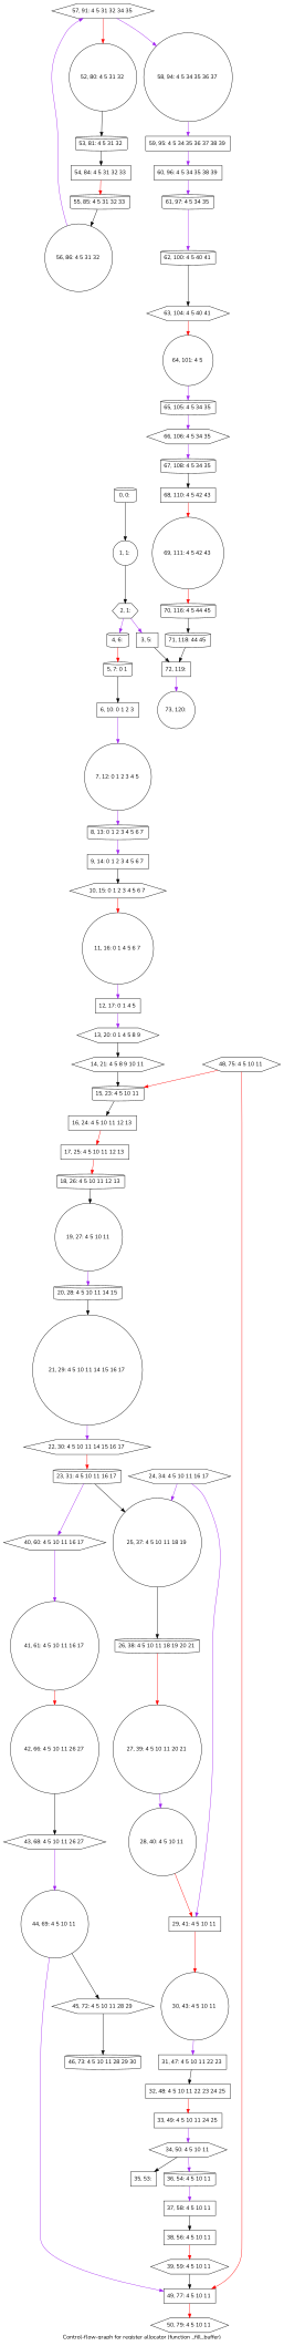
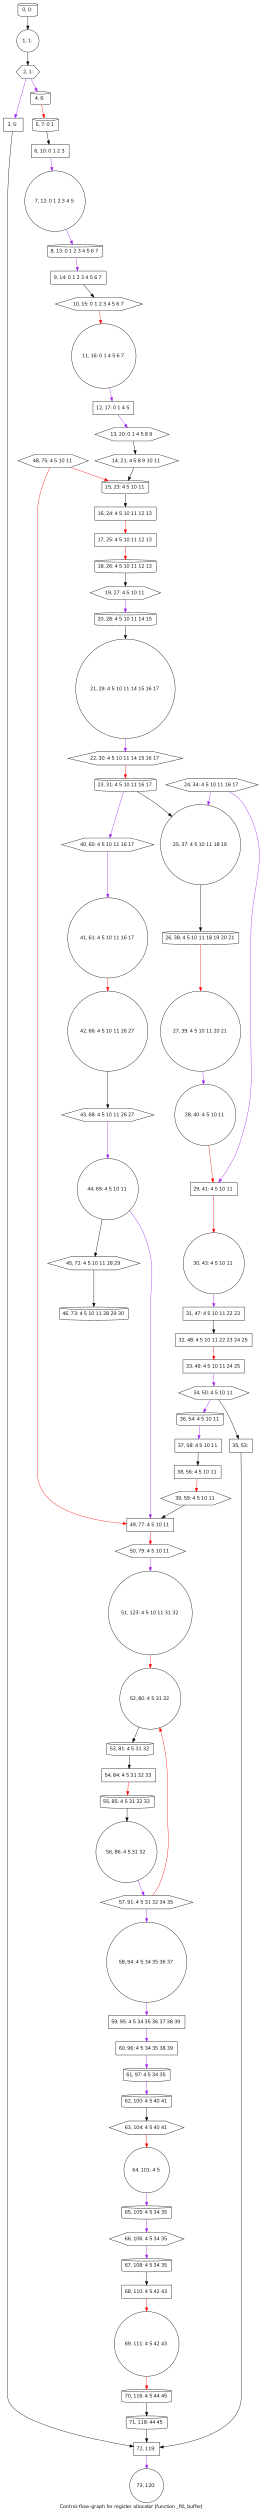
  digraph {
    fontname=Nunito
    label="Control-flow-graph for register allocator (function _fill_buffer)"
    node [fontname=Nunito shape=cylinder]
    edge [color=purple fontname=Nunito]
    n1 [label="0, 0: "]
    n2 [label="1, 1: " shape=circle]
    n3 [label="2, 1:" shape=hexagon]
    n4 [label="3, 5: " shape=box]
    n5 [label="4, 6: "]
    n6 [label="72, 119: " shape=box]
    n7 [label="5, 7: 0 1 "]
    n8 [label="73, 120: " shape=circle]
    n9 [label="6, 10: 0 1 2 3 " shape=box]
    n10 [label="7, 12: 0 1 2 3 4 5 " shape=circle]
    n11 [label="8, 13: 0 1 2 3 4 5 6 7 "]
    n12 [label="9, 14: 0 1 2 3 4 5 6 7 " shape=box]
    n13 [label="10, 15: 0 1 2 3 4 5 6 7 " shape=hexagon]
    n14 [label="11, 16: 0 1 4 5 6 7 " shape=circle]
    n15 [label="12, 17: 0 1 4 5 " shape=box]
    n16 [label="13, 20: 0 1 4 5 8 9 " shape=hexagon]
    n17 [label="14, 21: 4 5 8 9 10 11 " shape=hexagon]
    n18 [label="15, 23: 4 5 10 11 "]
    n19 [label="16, 24: 4 5 10 11 12 13 " shape=box]
    n20 [label="17, 25: 4 5 10 11 12 13 " shape=box]
    n21 [label="18, 26: 4 5 10 11 12 13 "]
-   n22 [label="19, 27: 4 5 10 11 " shape=circle]
+   n22 [label="19, 27: 4 5 10 11 " shape=hexagon]
    n23 [label="20, 28: 4 5 10 11 14 15 "]
    n24 [label="21, 29: 4 5 10 11 14 15 16 17 " shape=circle]
    n25 [label="22, 30: 4 5 10 11 14 15 16 17 " shape=hexagon]
    n26 [label="23, 31: 4 5 10 11 16 17 "]
    n27 [label="40, 60: 4 5 10 11 16 17 " shape=hexagon]
    n28 [label="25, 37: 4 5 10 11 18 19 " shape=circle]
    n29 [label="24, 34: 4 5 10 11 16 17 " shape=hexagon]
    n30 [label="29, 41: 4 5 10 11 " shape=box]
    n31 [label="41, 61: 4 5 10 11 16 17 " shape=circle]
    n32 [label="26, 38: 4 5 10 11 18 19 20 21 "]
    n33 [label="30, 43: 4 5 10 11 " shape=circle]
    n34 [label="27, 39: 4 5 10 11 20 21 " shape=circle]
    n35 [label="28, 40: 4 5 10 11 " shape=circle]
    n36 [label="31, 47: 4 5 10 11 22 23 " shape=box]
    n37 [label="32, 48: 4 5 10 11 22 23 24 25 " shape=box]
    n38 [label="33, 49: 4 5 10 11 24 25 " shape=box]
    n39 [label="34, 50: 4 5 10 11 " shape=hexagon]
    n40 [label="35, 53: " shape=box]
    n41 [label="36, 54: 4 5 10 11 "]
    n42 [label="37, 58: 4 5 10 11 " shape=box]
    n43 [label="38, 56: 4 5 10 11 " shape=box]
    n44 [label="39, 59: 4 5 10 11 " shape=hexagon]
    n45 [label="49, 77: 4 5 10 11 " shape=box]
    n46 [label="50, 79: 4 5 10 11 " shape=hexagon]
    n47 [label="42, 66: 4 5 10 11 26 27 " shape=circle]
    n48 [label="43, 68: 4 5 10 11 26 27 " shape=hexagon]
    n49 [label="44, 69: 4 5 10 11 " shape=circle]
    n50 [label="45, 72: 4 5 10 11 28 29 " shape=hexagon]
    n51 [label="46, 73: 4 5 10 11 28 29 30 "]
    n52 [label="48, 75: 4 5 10 11 " shape=hexagon]
+   n53 [label="51, 123: 4 5 10 11 31 32 " shape=circle]
    n54 [label="52, 80: 4 5 31 32 " shape=circle]
    n55 [label="53, 81: 4 5 31 32 "]
    n56 [label="54, 84: 4 5 31 32 33 " shape=box]
    n57 [label="55, 85: 4 5 31 32 33 "]
    n58 [label="56, 86: 4 5 31 32 " shape=circle]
    n59 [label="57, 91: 4 5 31 32 34 35 " shape=hexagon]
    n60 [label="58, 94: 4 5 34 35 36 37 " shape=circle]
    n61 [label="59, 95: 4 5 34 35 36 37 38 39 " shape=box]
    n62 [label="60, 96: 4 5 34 35 38 39 " shape=box]
    n63 [label="61, 97: 4 5 34 35 "]
    n64 [label="62, 100: 4 5 40 41 "]
    n65 [label="63, 104: 4 5 40 41 " shape=hexagon]
    n66 [label="66, 106: 4 5 34 35 " shape=hexagon]
    n67 [label="67, 108: 4 5 34 35 "]
    n68 [label="64, 101: 4 5 " shape=circle]
    n69 [label="65, 105: 4 5 34 35 "]
    n70 [label="68, 110: 4 5 42 43 " shape=box]
    n71 [label="69, 111: 4 5 42 43 " shape=circle]
    n72 [label="70, 116: 4 5 44 45 "]
    n73 [label="71, 118: 44 45 "]
    n1 -> n2 [color=black]
    n2 -> n3 [color=black]
    n3 -> n4
    n3 -> n5
    n4 -> n6 [color=black]
    n5 -> n7 [color=red]
    n6 -> n8
    n7 -> n9 [color=black]
    n9 -> n10
    n10 -> n11
    n11 -> n12
    n12 -> n13 [color=black]
    n13 -> n14 [color=red]
    n14 -> n15
    n15 -> n16
    n16 -> n17 [color=black]
    n17 -> n18 [color=black]
    n18 -> n19 [color=black]
    n19 -> n20 [color=red]
    n20 -> n21 [color=red]
    n21 -> n22 [color=black]
    n22 -> n23
    n23 -> n24 [color=black]
    n24 -> n25
    n25 -> n26 [color=red]
    n26 -> n27
    n26 -> n28 [color=black]
    n27 -> n31
    n28 -> n32 [color=black]
    n29 -> n28
    n29 -> n30
    n30 -> n33 [color=red]
    n31 -> n47 [color=red]
    n32 -> n34 [color=red]
    n33 -> n36
    n34 -> n35
    n35 -> n30 [color=red]
    n36 -> n37 [color=black]
    n37 -> n38 [color=red]
    n38 -> n39
    n39 -> n40 [color=black]
    n39 -> n41
+   n40 -> n6 [color=black]
    n41 -> n42
    n42 -> n43 [color=black]
    n43 -> n44 [color=red]
    n44 -> n45 [color=black]
    n45 -> n46 [color=red]
+   n46 -> n53
    n47 -> n48 [color=black]
    n48 -> n49
    n49 -> n45
    n49 -> n50 [color=black]
    n50 -> n51 [color=black]
    n52 -> n18 [color=red]
    n52 -> n45 [color=red]
+   n53 -> n54 [color=red]
    n54 -> n55 [color=black]
    n55 -> n56 [color=black]
    n56 -> n57 [color=red]
    n57 -> n58 [color=black]
    n58 -> n59
    n59 -> n54 [color=red]
    n59 -> n60
    n60 -> n61
    n61 -> n62
    n62 -> n63
    n63 -> n64
    n64 -> n65 [color=black]
    n65 -> n68 [color=red]
    n66 -> n67
    n67 -> n70 [color=black]
    n68 -> n69
    n69 -> n66
    n70 -> n71 [color=red]
    n71 -> n72 [color=red]
    n72 -> n73 [color=black]
    n73 -> n6 [color=black]
  }
